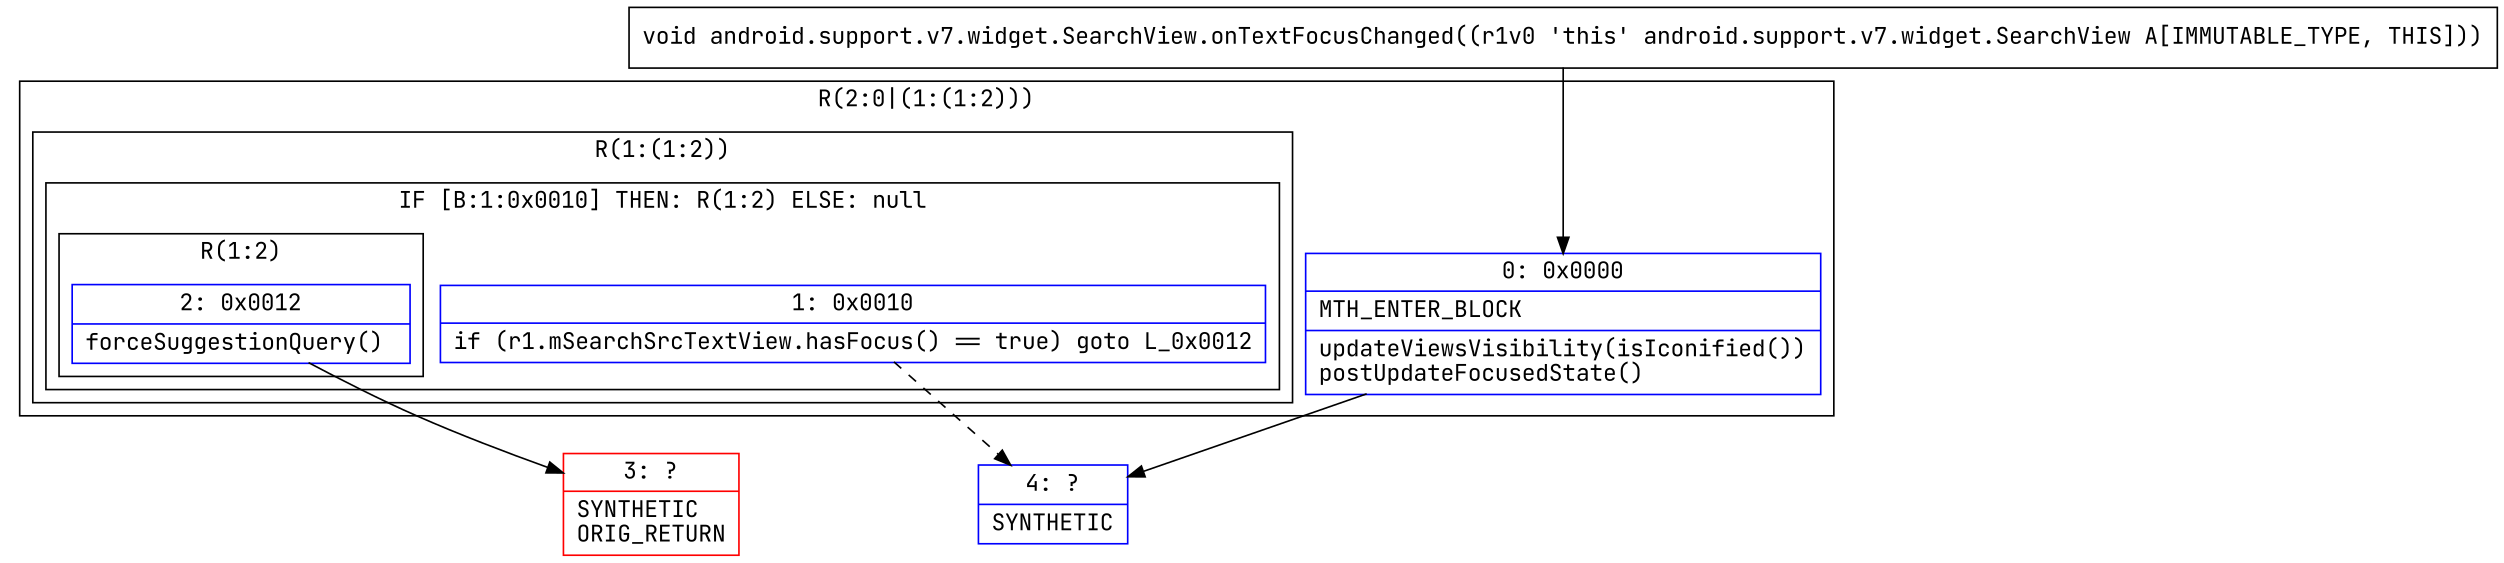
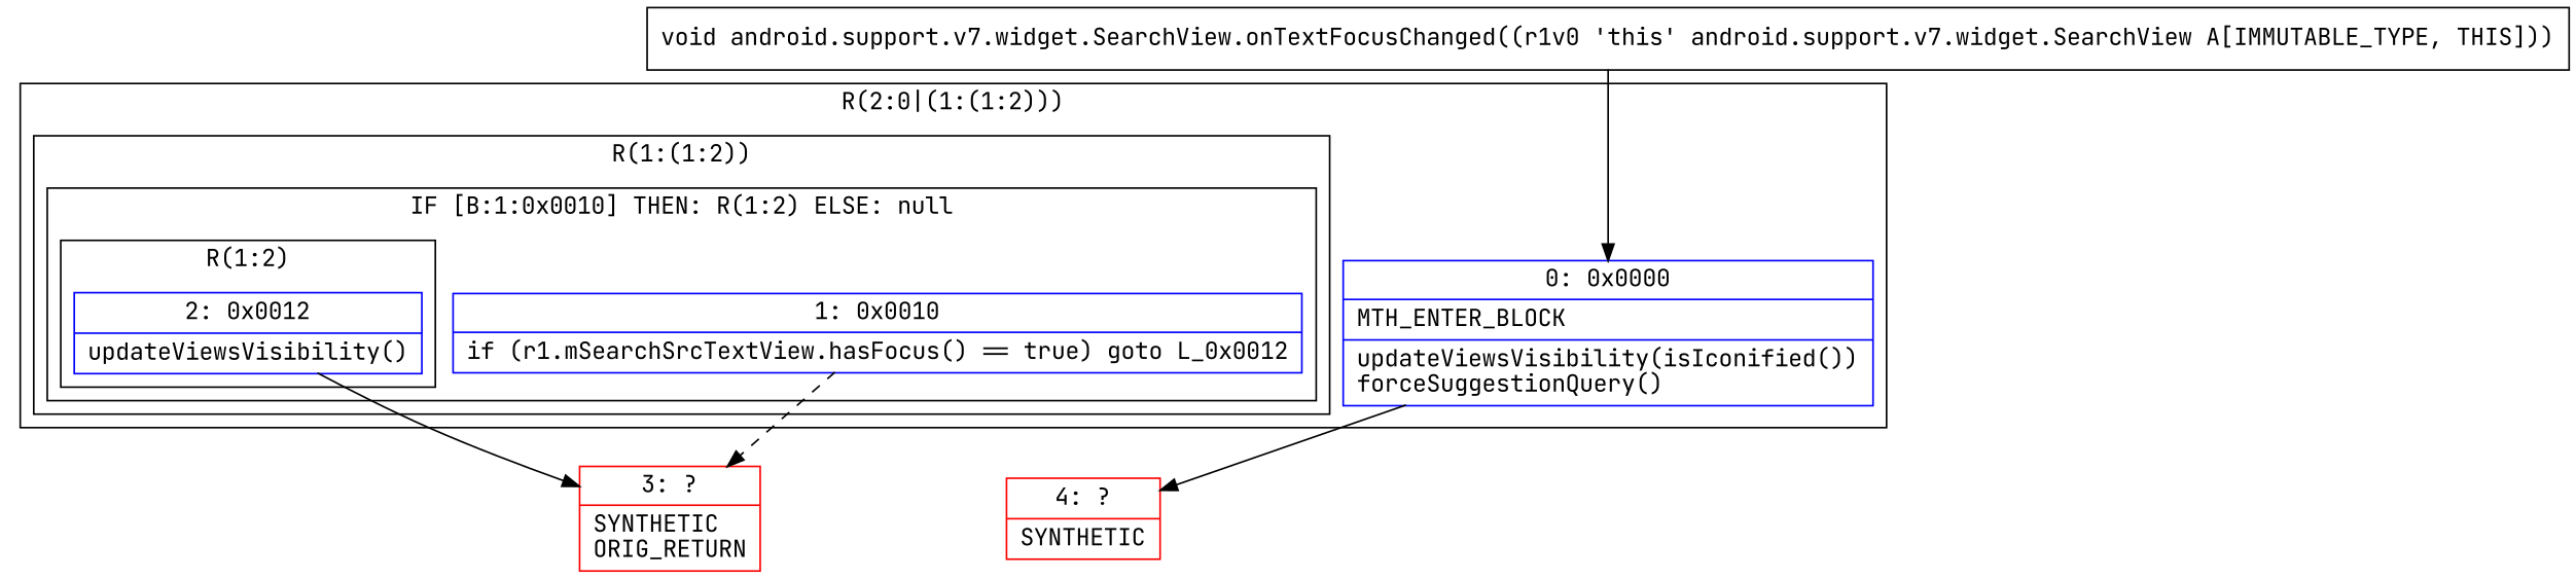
  digraph {
    fontname="JetBrains Mono"
    node [color=blue fontname="JetBrains Mono" shape=record]
    edge [fontname="JetBrains Mono"]
-   n1 [label="{2\:\ 0x0012|forceSuggestionQuery()\l}"]
+   n1 [label="{2\:\ 0x0012|updateViewsVisibility()\l}"]
    n2 [label="{1\:\ 0x0010|if (r1.mSearchSrcTextView.hasFocus() == true) goto L_0x0012\l}"]
-   n3 [label="{0\:\ 0x0000|MTH_ENTER_BLOCK\l|updateViewsVisibility(isIconified())\lpostUpdateFocusedState()\l}"]
+   n3 [label="{0\:\ 0x0000|MTH_ENTER_BLOCK\l|updateViewsVisibility(isIconified())\lforceSuggestionQuery()\l}"]
    n4 [color=red label="{3\:\ ?|SYNTHETIC\lORIG_RETURN\l}"]
-   n5 [label="{4\:\ ?|SYNTHETIC\l}"]
+   n5 [color=red label="{4\:\ ?|SYNTHETIC\l}"]
    n6 [label="{void android.support.v7.widget.SearchView.onTextFocusChanged((r1v0 'this' android.support.v7.widget.SearchView A[IMMUTABLE_TYPE, THIS])) }" color=""]
    subgraph cluster_1 {
      label="R(2:0|(1:(1:2)))"
      n3
      subgraph cluster_2 {
        label="R(1:(1:2))"
        subgraph cluster_3 {
          label="IF [B:1:0x0010] THEN: R(1:2) ELSE: null"
          n2
          subgraph cluster_4 {
            label="R(1:2)"
            n1
          }
        }
      }
    }
    n1 -> n4
-   n2 -> n5 [style=dashed]
+   n2 -> n4 [style=dashed]
    n3 -> n5
    n6 -> n3
  }
